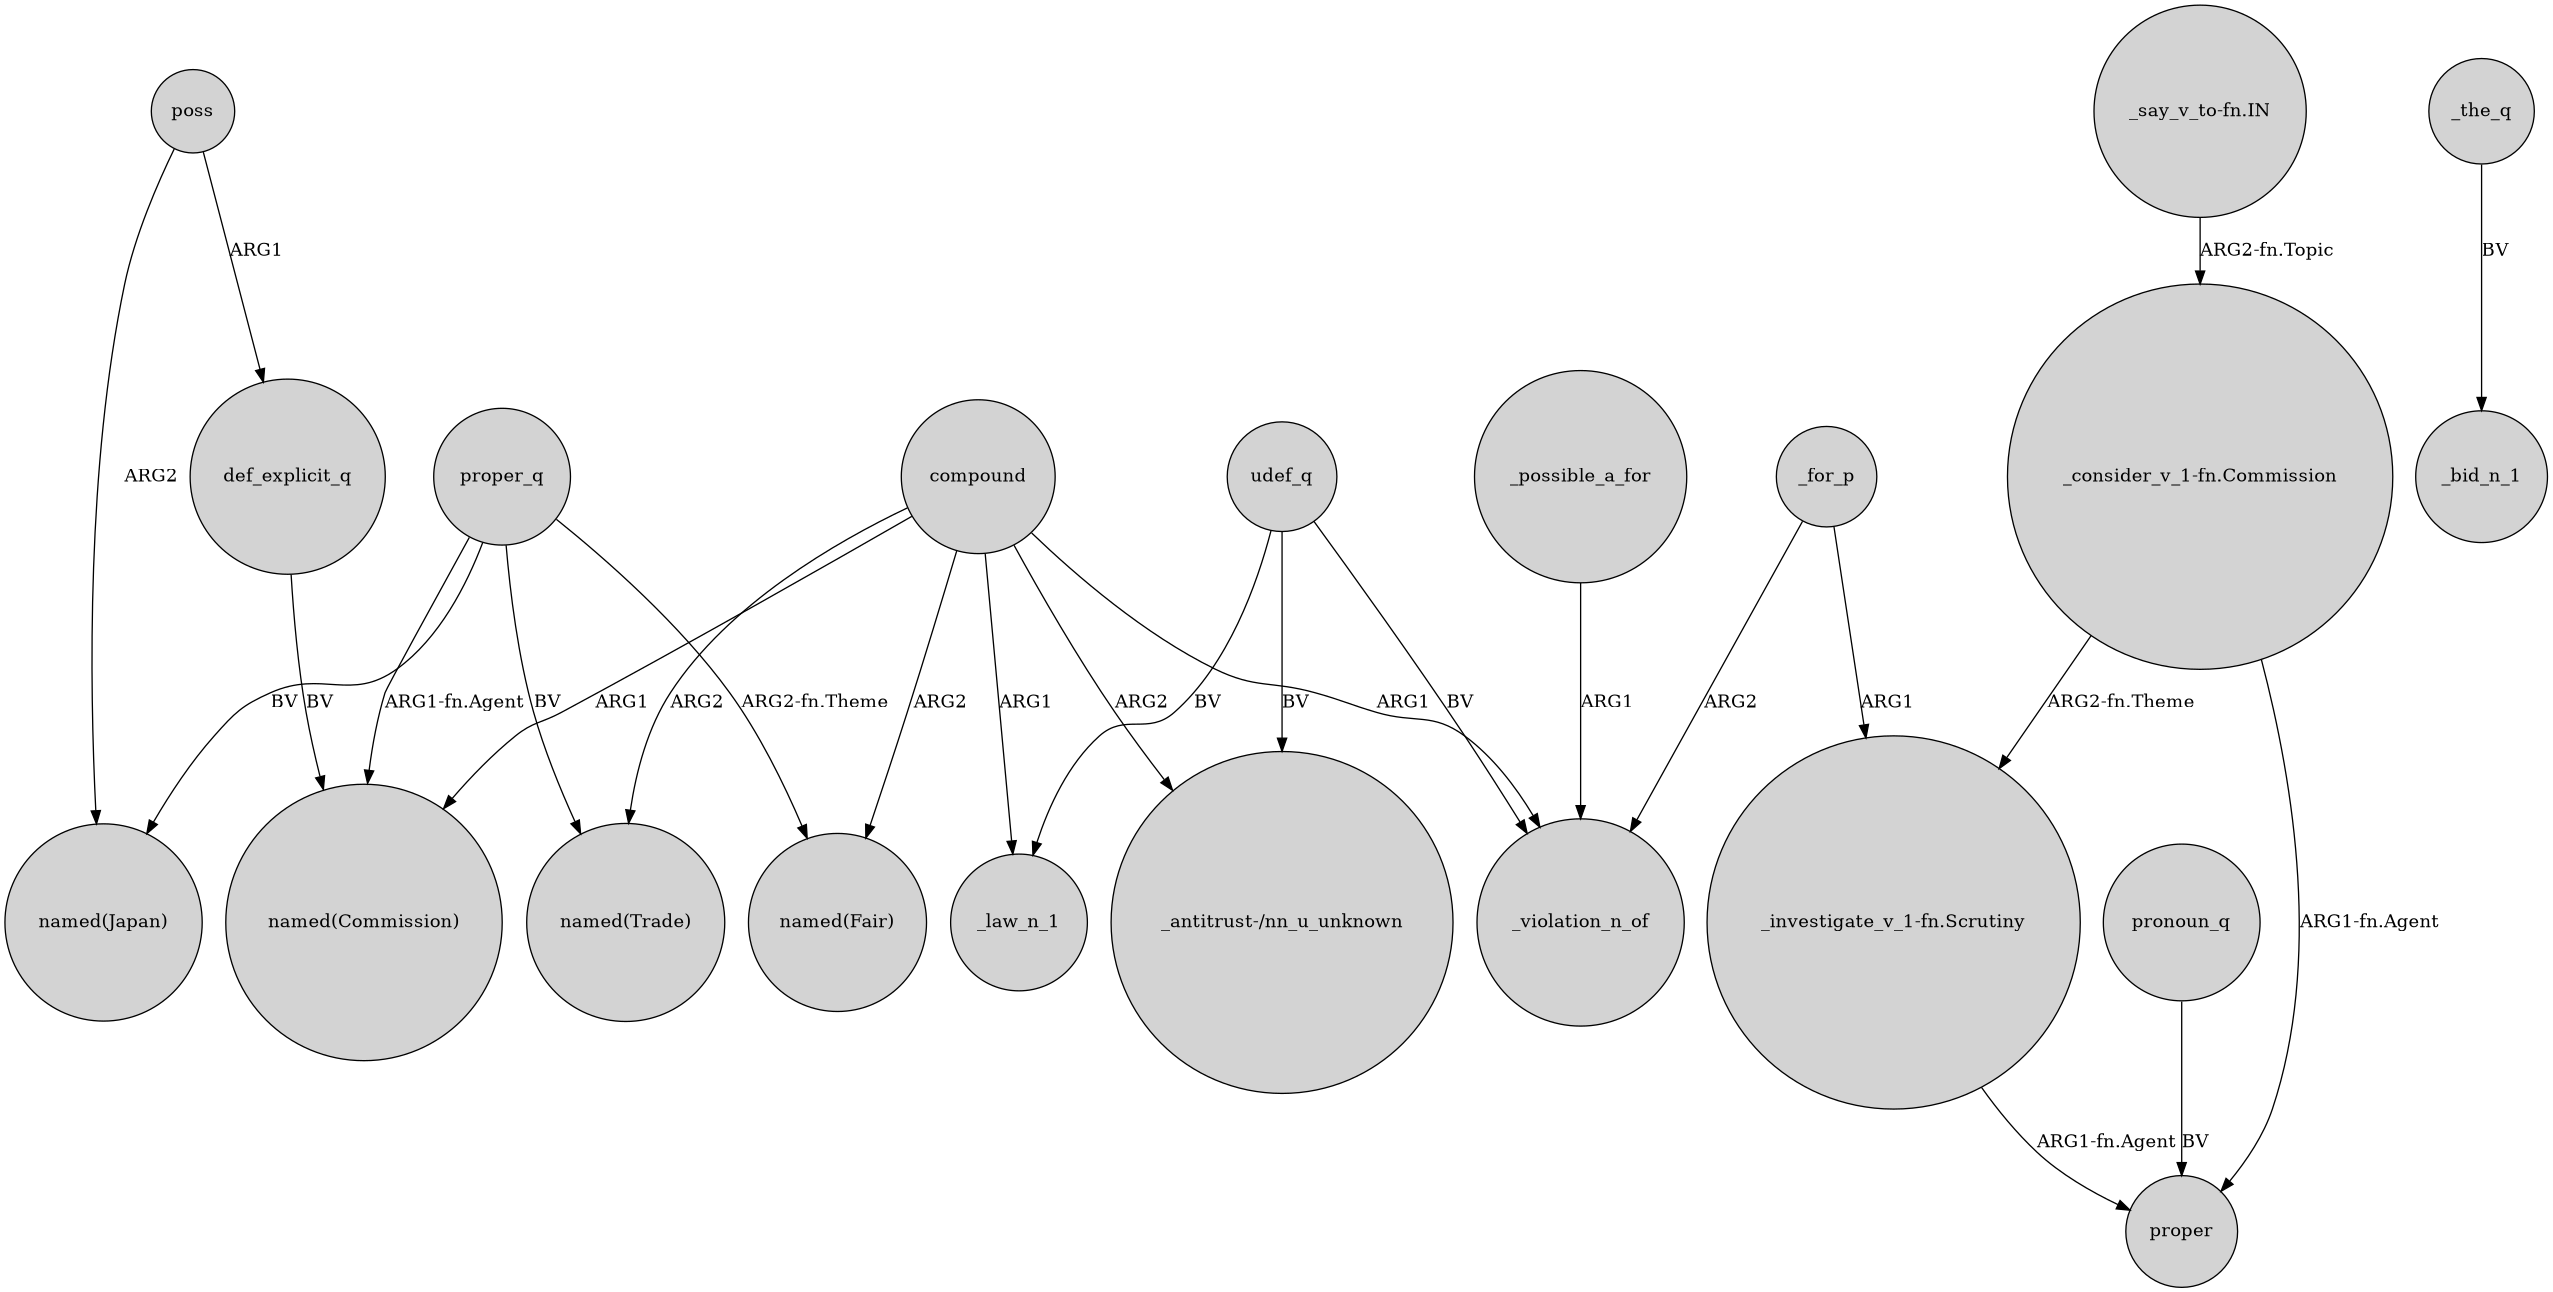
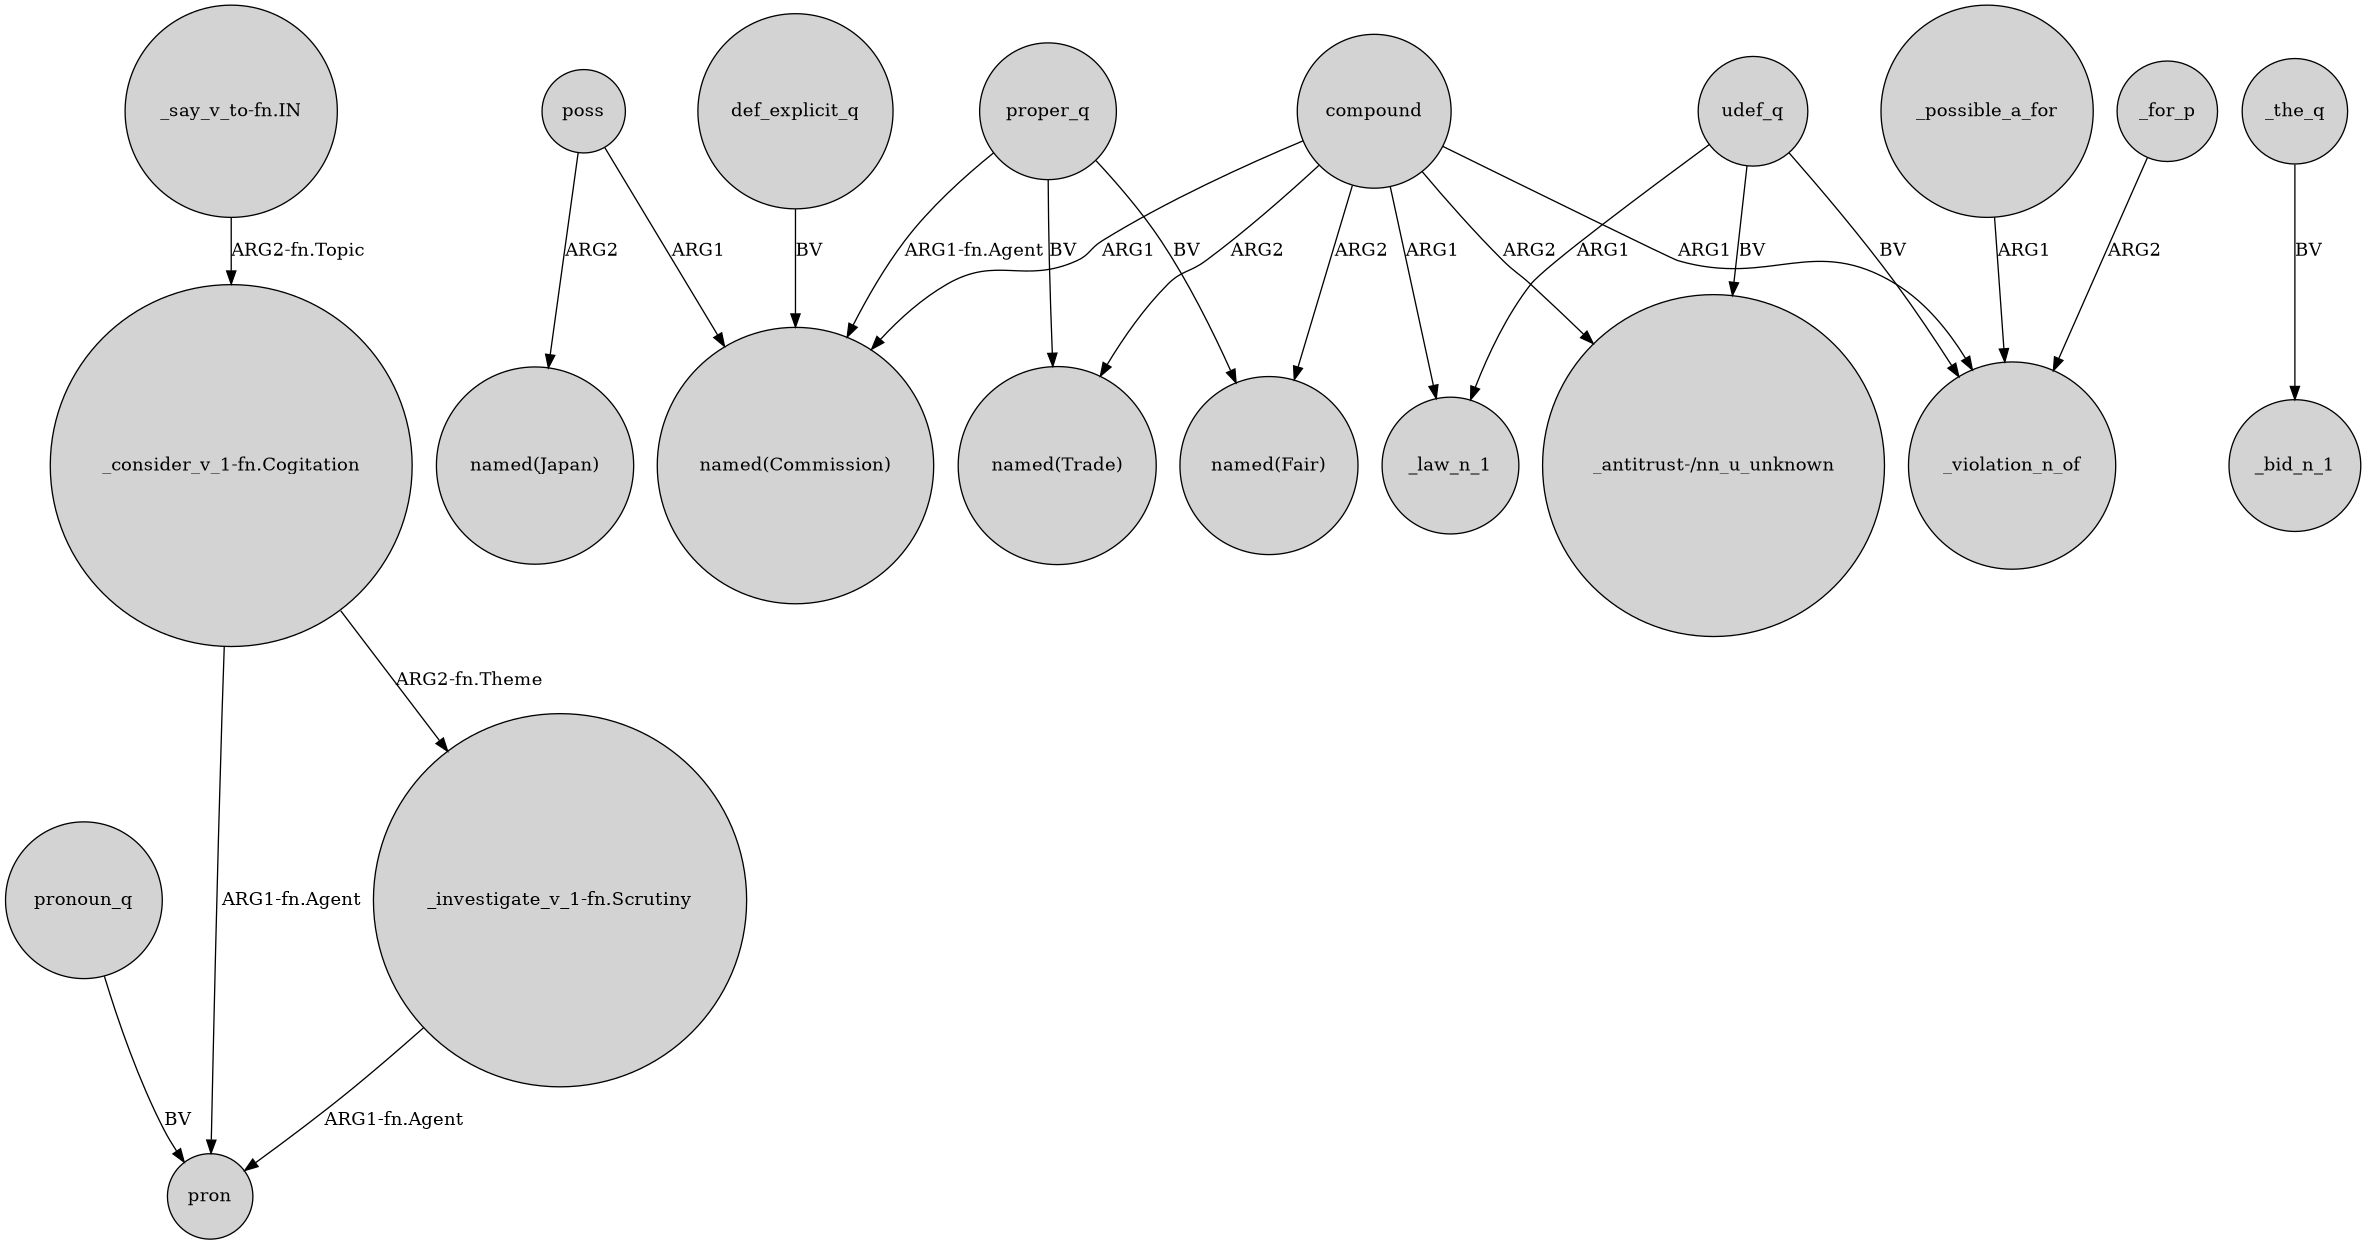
  digraph {
    node [shape=circle style=filled]
-   "_consider_v_1-fn.Cogitation" [label="_consider_v_1-fn.Commission"]
-   pron [label=proper]
+   "_consider_v_1-fn.Cogitation"
+   pron
    "_investigate_v_1-fn.Scrutiny"
    compound
    "named(Commission)"
    _violation_n_of
    _law_n_1
    "named(Trade)"
    "_antitrust-/nn_u_unknown"
    "named(Fair)"
    poss
    "named(Japan)"
    "_say_v_to-fn.IN"
    udef_q
    proper_q
    pronoun_q
    _possible_a_for
    def_explicit_q
    _for_p
    _the_q
    _bid_n_1
    "_consider_v_1-fn.Cogitation" -> pron [label="ARG1-fn.Agent"]
    "_consider_v_1-fn.Cogitation" -> "_investigate_v_1-fn.Scrutiny" [label="ARG2-fn.Theme"]
    "_investigate_v_1-fn.Scrutiny" -> pron [label="ARG1-fn.Agent"]
    compound -> "named(Commission)" [label=ARG1]
    compound -> _violation_n_of [label=ARG1]
    compound -> _law_n_1 [label=ARG1]
    compound -> "named(Trade)" [label=ARG2]
    compound -> "_antitrust-/nn_u_unknown" [label=ARG2]
    compound -> "named(Fair)" [label=ARG2]
-   poss -> def_explicit_q [label=ARG1]
+   poss -> "named(Commission)" [label=ARG1]
    poss -> "named(Japan)" [label=ARG2]
    "_say_v_to-fn.IN" -> "_consider_v_1-fn.Cogitation" [label="ARG2-fn.Topic"]
    udef_q -> _violation_n_of [label=BV]
-   udef_q -> _law_n_1 [label=BV]
+   udef_q -> _law_n_1 [label=ARG1]
    udef_q -> "_antitrust-/nn_u_unknown" [label=BV]
    proper_q -> "named(Commission)" [label="ARG1-fn.Agent"]
    proper_q -> "named(Trade)" [label=BV]
-   proper_q -> "named(Fair)" [label="ARG2-fn.Theme"]
-   proper_q -> "named(Japan)" [label=BV]
+   proper_q -> "named(Fair)" [label=BV]
    pronoun_q -> pron [label=BV]
    _possible_a_for -> _violation_n_of [label=ARG1]
    def_explicit_q -> "named(Commission)" [label=BV]
-   _for_p -> "_investigate_v_1-fn.Scrutiny" [label=ARG1]
    _for_p -> _violation_n_of [label=ARG2]
    _the_q -> _bid_n_1 [label=BV]
  }
